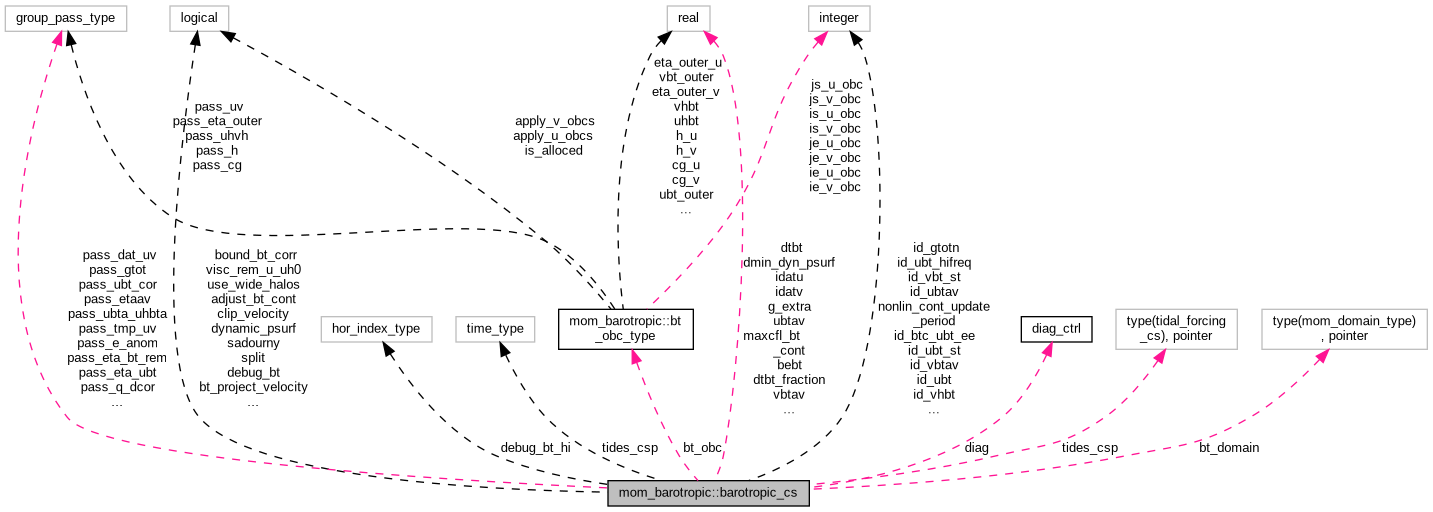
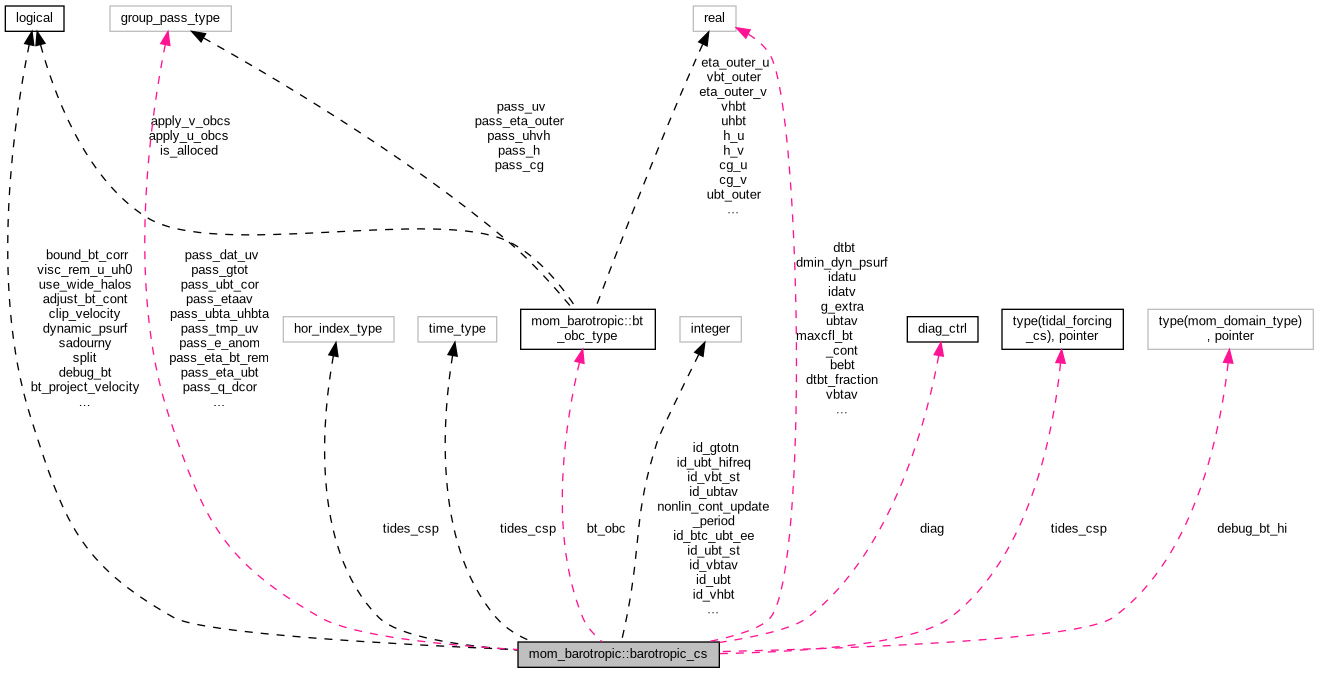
  digraph {
    fontname="Liberation Sans"
    rankdir=TB
    node [color=grey75 fillcolor=white fontname="Liberation Sans" fontsize=10 shape=record style=filled]
    edge [color=black dir=back fontname="Liberation Sans" fontsize=10 labelfontname=Helvetica labelfontsize=10 style=dashed]
    n1 [color=black fillcolor=grey75 fontcolor=black height=0.2 label="mom_barotropic::barotropic_cs" width=0.4]
-   n2 [height=0.2 label=logical width=0.4]
+   n2 [color=black height=0.2 label=logical width=0.4]
    n3 [color=black height=0.2 label="mom_barotropic::bt\l_obc_type" width=0.4]
    n4 [height=0.2 label=hor_index_type width=0.4]
    n5 [height=0.2 label=time_type width=0.4]
    n6 [height=0.2 label=group_pass_type width=0.4]
    n7 [height=0.2 label=integer width=0.4]
    n8 [height=0.2 label=real width=0.4]
    n9 [color=black height=0.2 label=diag_ctrl width=0.4]
-   n10 [height=0.2 label="type(tidal_forcing\l_cs), pointer" width=0.4]
+   n10 [color=black height=0.2 label="type(tidal_forcing\l_cs), pointer" width=0.4]
    n11 [height=0.2 label="type(mom_domain_type)\l, pointer" width=0.4]
    n2 -> n1 [label=" bound_bt_corr\nvisc_rem_u_uh0\nuse_wide_halos\nadjust_bt_cont\nclip_velocity\ndynamic_psurf\nsadourny\nsplit\ndebug_bt\nbt_project_velocity\n..."]
    n2 -> n3 [label=" apply_v_obcs\napply_u_obcs\nis_alloced"]
    n3 -> n1 [color=deeppink label=" bt_obc"]
-   n4 -> n1 [label=" debug_bt_hi"]
+   n4 -> n1 [label=" tides_csp"]
    n5 -> n1 [label=" tides_csp"]
    n6 -> n1 [color=deeppink label=" pass_dat_uv\npass_gtot\npass_ubt_cor\npass_etaav\npass_ubta_uhbta\npass_tmp_uv\npass_e_anom\npass_eta_bt_rem\npass_eta_ubt\npass_q_dcor\n..."]
    n6 -> n3 [label=" pass_uv\npass_eta_outer\npass_uhvh\npass_h\npass_cg"]
    n7 -> n1 [label=" id_gtotn\nid_ubt_hifreq\nid_vbt_st\nid_ubtav\nnonlin_cont_update\l_period\nid_btc_ubt_ee\nid_ubt_st\nid_vbtav\nid_ubt\nid_vhbt\n..."]
-   n7 -> n3 [color=deeppink label=" js_u_obc\njs_v_obc\nis_u_obc\nis_v_obc\nje_u_obc\nje_v_obc\nie_u_obc\nie_v_obc"]
    n8 -> n1 [color=deeppink label=" dtbt\ndmin_dyn_psurf\nidatu\nidatv\ng_extra\nubtav\nmaxcfl_bt\l_cont\nbebt\ndtbt_fraction\nvbtav\n..."]
    n8 -> n3 [label=" eta_outer_u\nvbt_outer\neta_outer_v\nvhbt\nuhbt\nh_u\nh_v\ncg_u\ncg_v\nubt_outer\n..."]
    n9 -> n1 [color=deeppink label=" diag"]
    n10 -> n1 [color=deeppink label=" tides_csp"]
-   n11 -> n1 [color=deeppink label=" bt_domain"]
+   n11 -> n1 [color=deeppink label=" debug_bt_hi"]
  }
